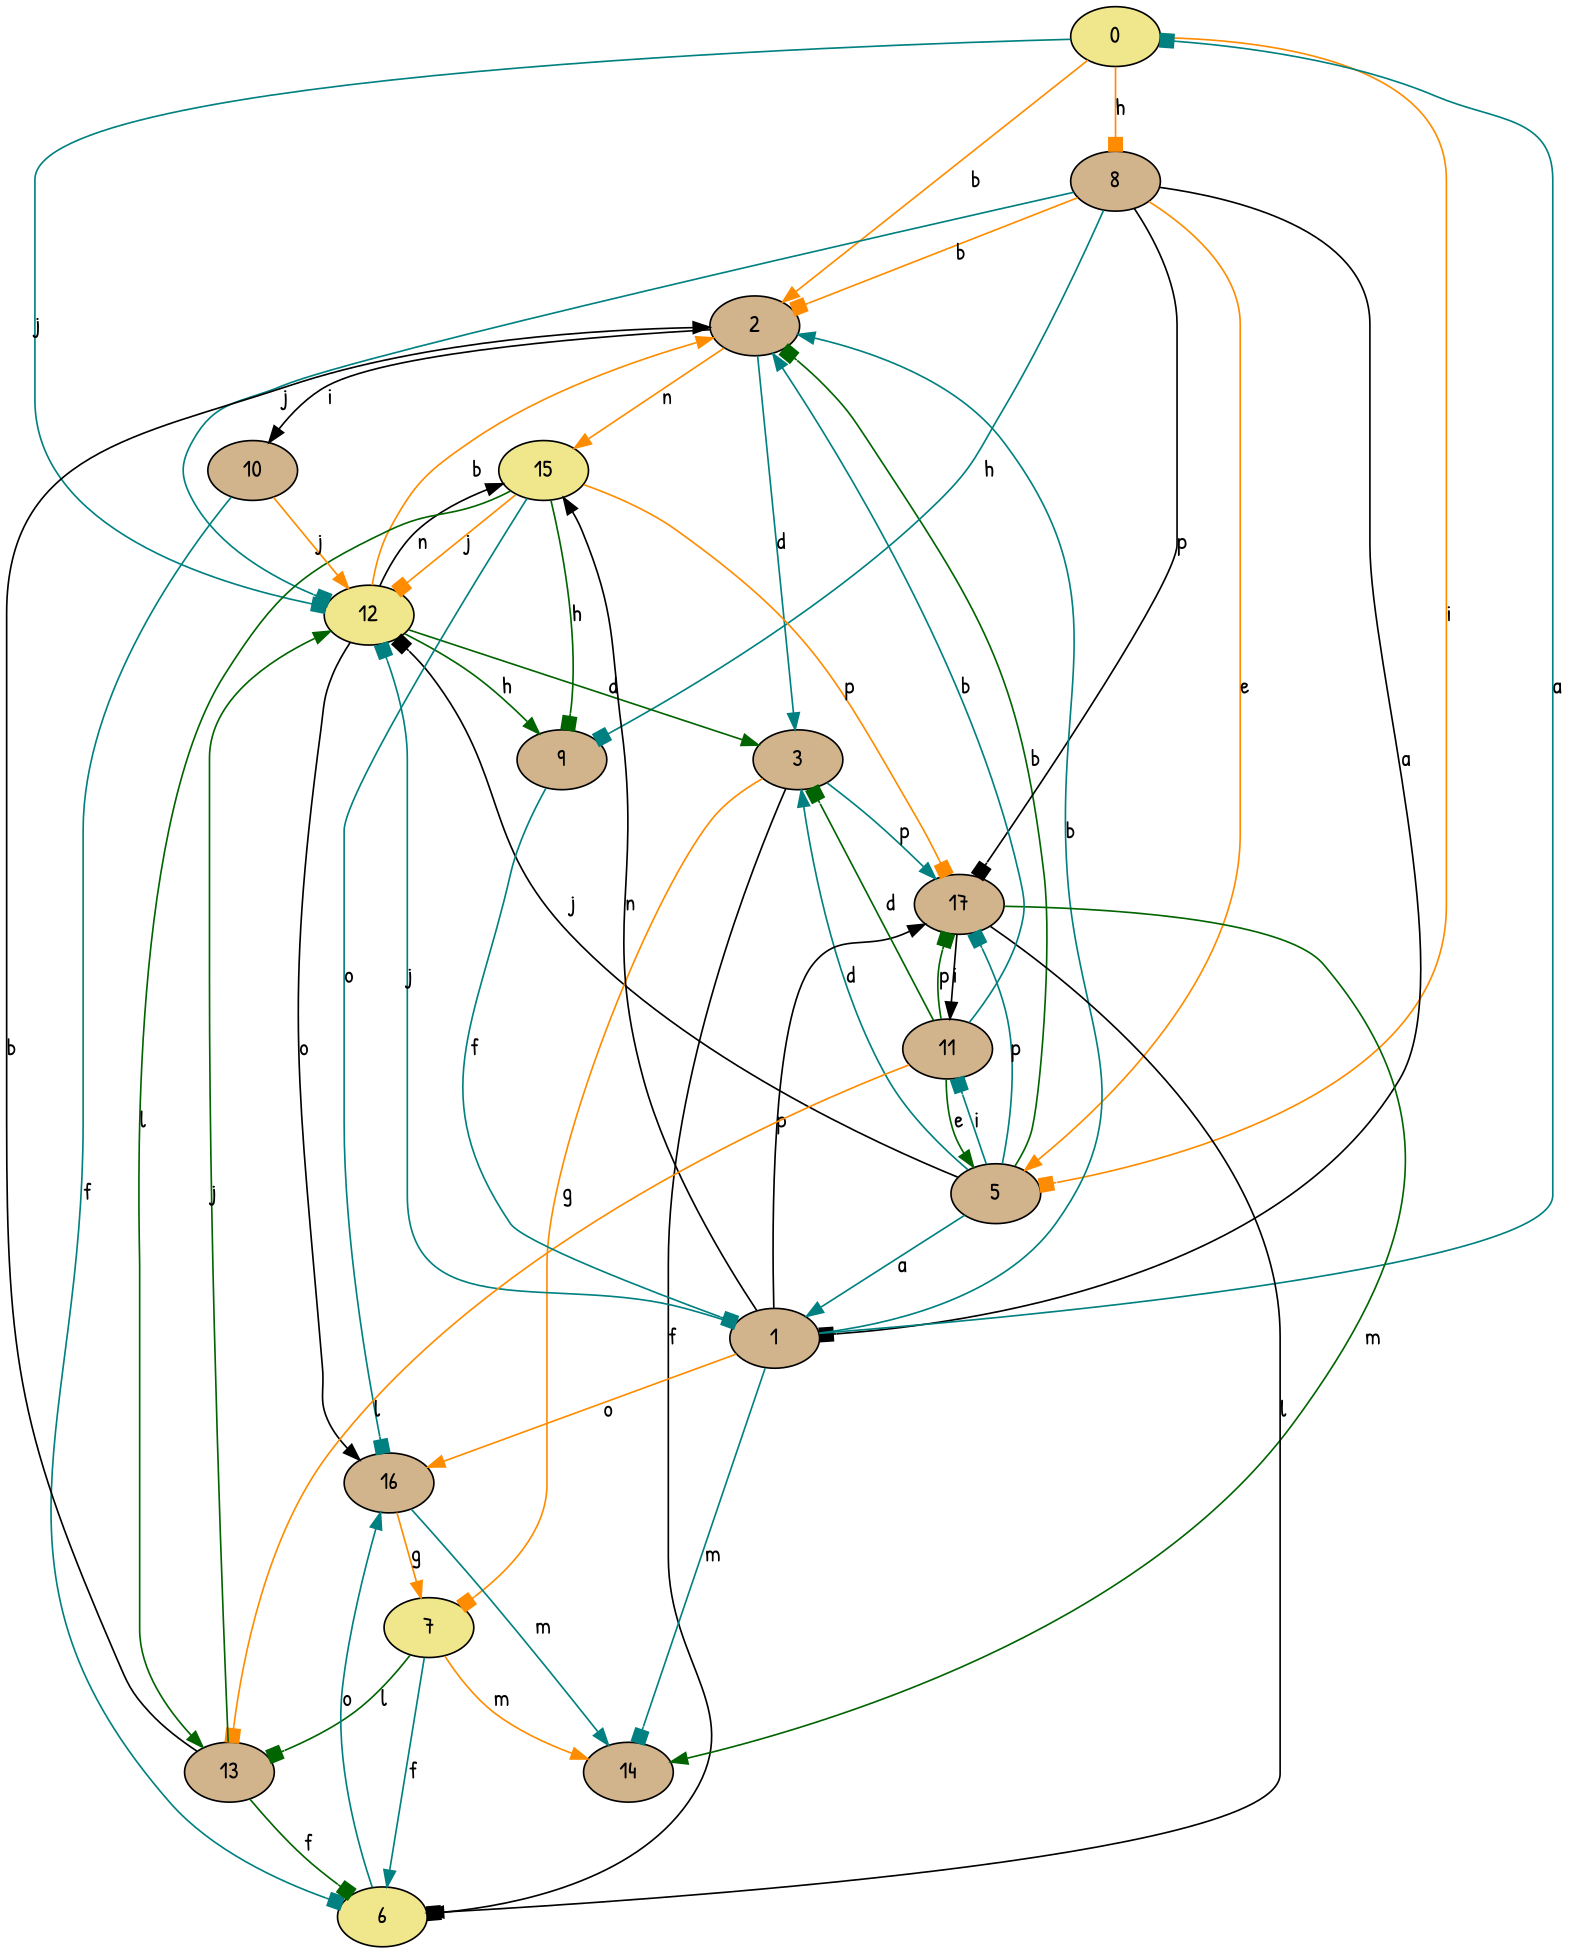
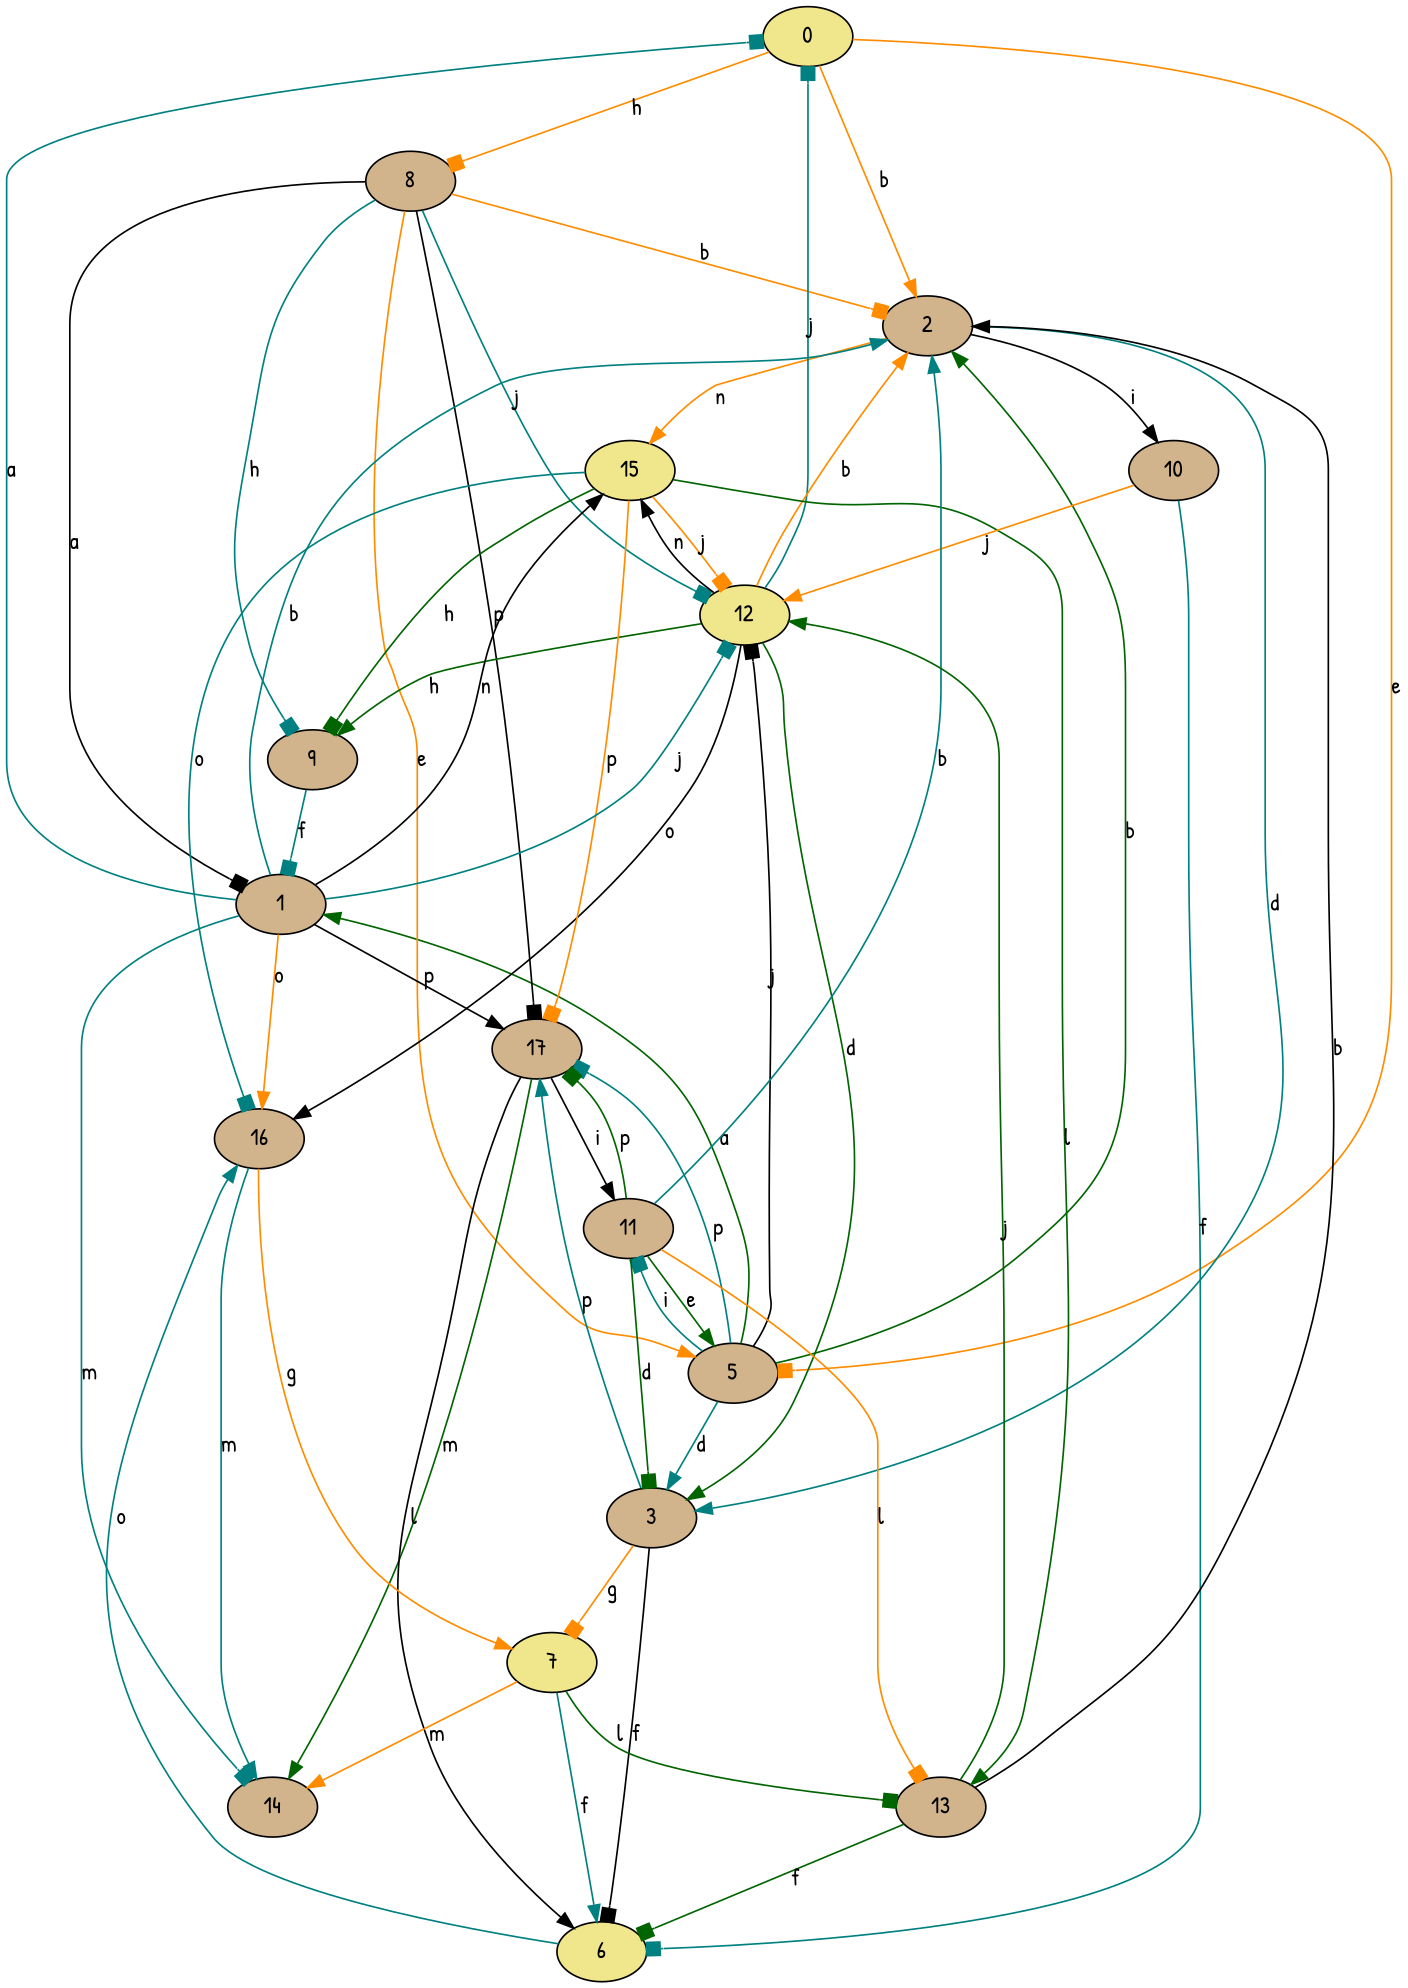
  strict digraph {
    fontname="Patrick Hand"
    node [fillcolor=tan fontname="Patrick Hand" style=filled]
    edge [arrowhead=normal color=teal fontname="Patrick Hand"]
    0 [fillcolor=khaki]
    2
    5
    8
    12 [fillcolor=khaki]
    15 [fillcolor=khaki]
    3
    10
    1
    17
    11
    9
    16
    14
    13
    7 [fillcolor=khaki]
    6 [fillcolor=khaki]
    0 -> 2 [color=darkorange label=b]
-   0 -> 5 [arrowhead=box color=darkorange label=i]
+   0 -> 5 [arrowhead=box color=darkorange label=e]
    0 -> 8 [arrowhead=box color=darkorange label=h]
-   0 -> 12 [arrowhead=box label=j]
+   12 -> 0 [arrowhead=box label=j]
    2 -> 15 [color=darkorange label=n]
    2 -> 3 [label=d]
    2 -> 10 [color=black label=i]
-   5 -> 2 [arrowhead=box color=darkgreen label=b]
+   5 -> 2 [color=darkgreen label=b]
    5 -> 12 [arrowhead=box color=black label=j]
    5 -> 3 [label=d]
-   5 -> 1 [label=a]
+   5 -> 1 [color=darkgreen label=a]
    5 -> 17 [arrowhead=box label=p]
    5 -> 11 [arrowhead=box label=i]
    8 -> 2 [arrowhead=box color=darkorange label=b]
    8 -> 5 [color=darkorange label=e]
    8 -> 12 [arrowhead=box label=j]
    8 -> 1 [arrowhead=box color=black label=a]
    8 -> 17 [arrowhead=box color=black label=p]
    8 -> 9 [arrowhead=box label=h]
    12 -> 2 [color=darkorange label=b]
    12 -> 15 [color=black label=n]
    12 -> 3 [color=darkgreen label=d]
    12 -> 9 [color=darkgreen label=h]
    12 -> 16 [color=black label=o]
    15 -> 12 [arrowhead=box color=darkorange label=j]
    15 -> 17 [arrowhead=box color=darkorange label=p]
    15 -> 9 [arrowhead=box color=darkgreen label=h]
    15 -> 16 [arrowhead=box label=o]
    15 -> 13 [color=darkgreen label=l]
    3 -> 17 [label=p]
    3 -> 7 [arrowhead=box color=darkorange label=g]
    3 -> 6 [arrowhead=box color=black label=f]
    10 -> 12 [color=darkorange label=j]
    10 -> 6 [arrowhead=box label=f]
    1 -> 0 [arrowhead=box label=a]
    1 -> 2 [label=b]
    1 -> 12 [arrowhead=box label=j]
    1 -> 15 [color=black label=n]
    1 -> 17 [color=black label=p]
    1 -> 16 [color=darkorange label=o]
    1 -> 14 [arrowhead=box label=m]
    17 -> 11 [color=black label=i]
    17 -> 14 [color=darkgreen label=m]
    17 -> 6 [color=black label=l]
    11 -> 2 [label=b]
    11 -> 5 [color=darkgreen label=e]
    11 -> 3 [arrowhead=box color=darkgreen label=d]
    11 -> 17 [arrowhead=box color=darkgreen label=p]
    11 -> 13 [arrowhead=box color=darkorange label=l]
    9 -> 1 [arrowhead=box label=f]
    16 -> 14 [label=m]
    16 -> 7 [color=darkorange label=g]
    13 -> 2 [color=black label=b]
    13 -> 12 [color=darkgreen label=j]
    13 -> 6 [arrowhead=box color=darkgreen label=f]
    7 -> 14 [color=darkorange label=m]
    7 -> 13 [arrowhead=box color=darkgreen label=l]
    7 -> 6 [label=f]
    6 -> 16 [label=o]
  }
